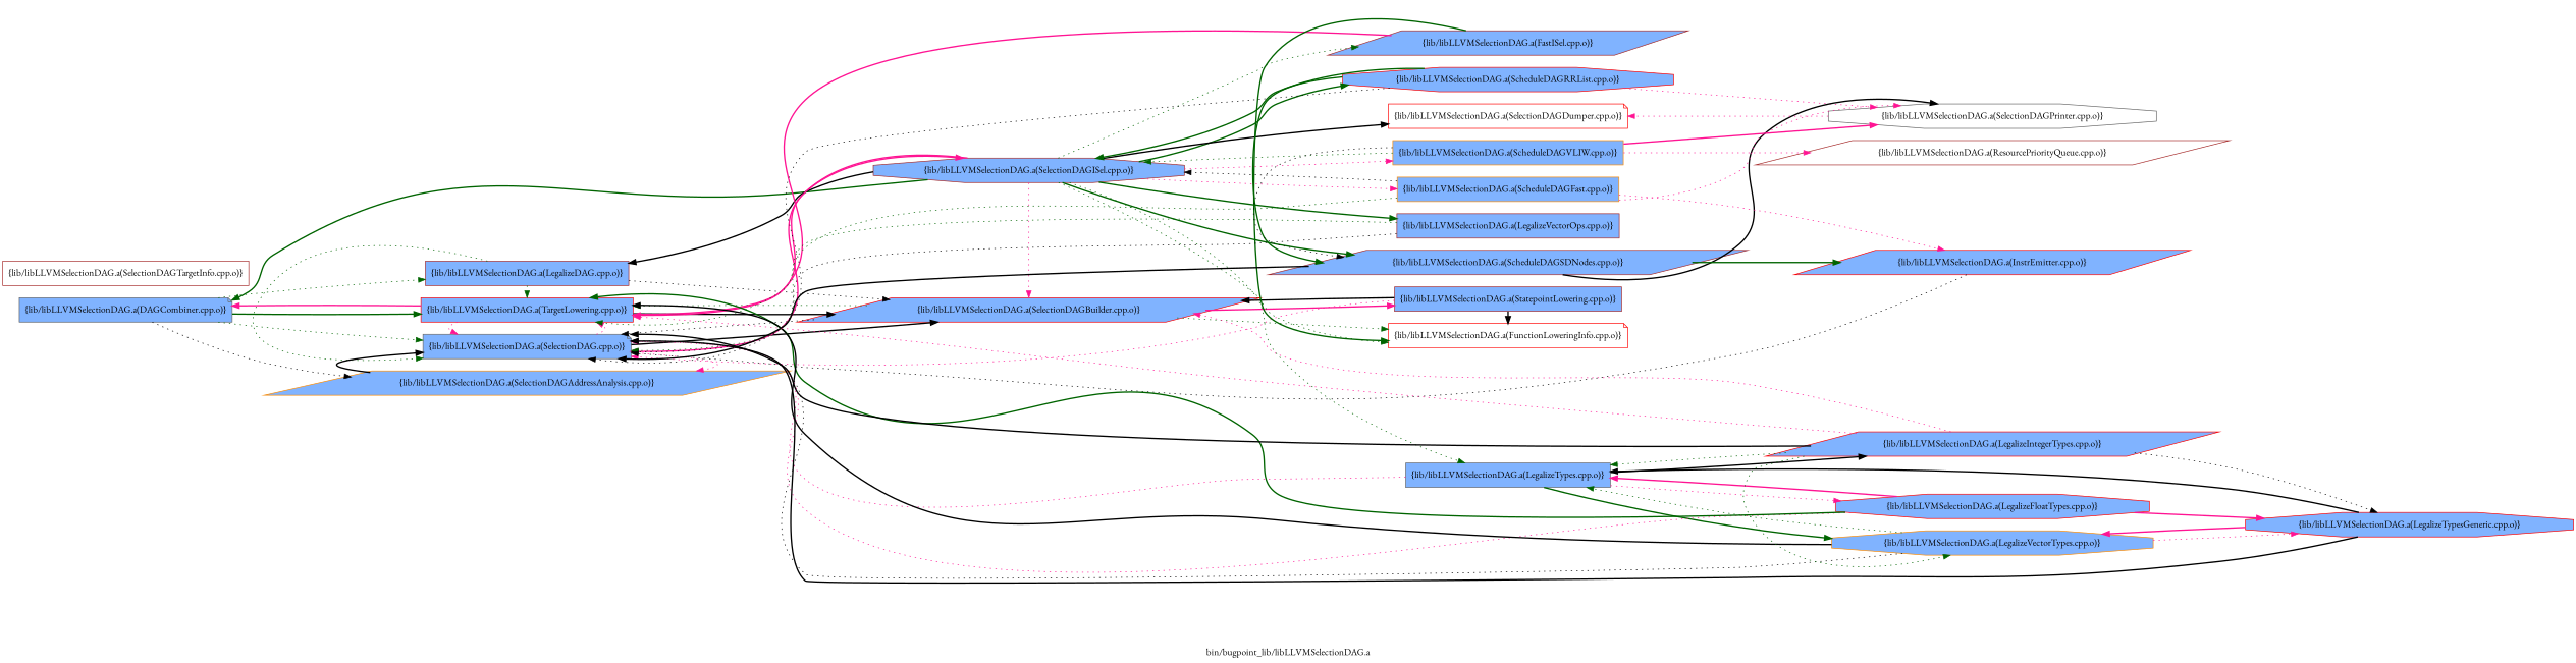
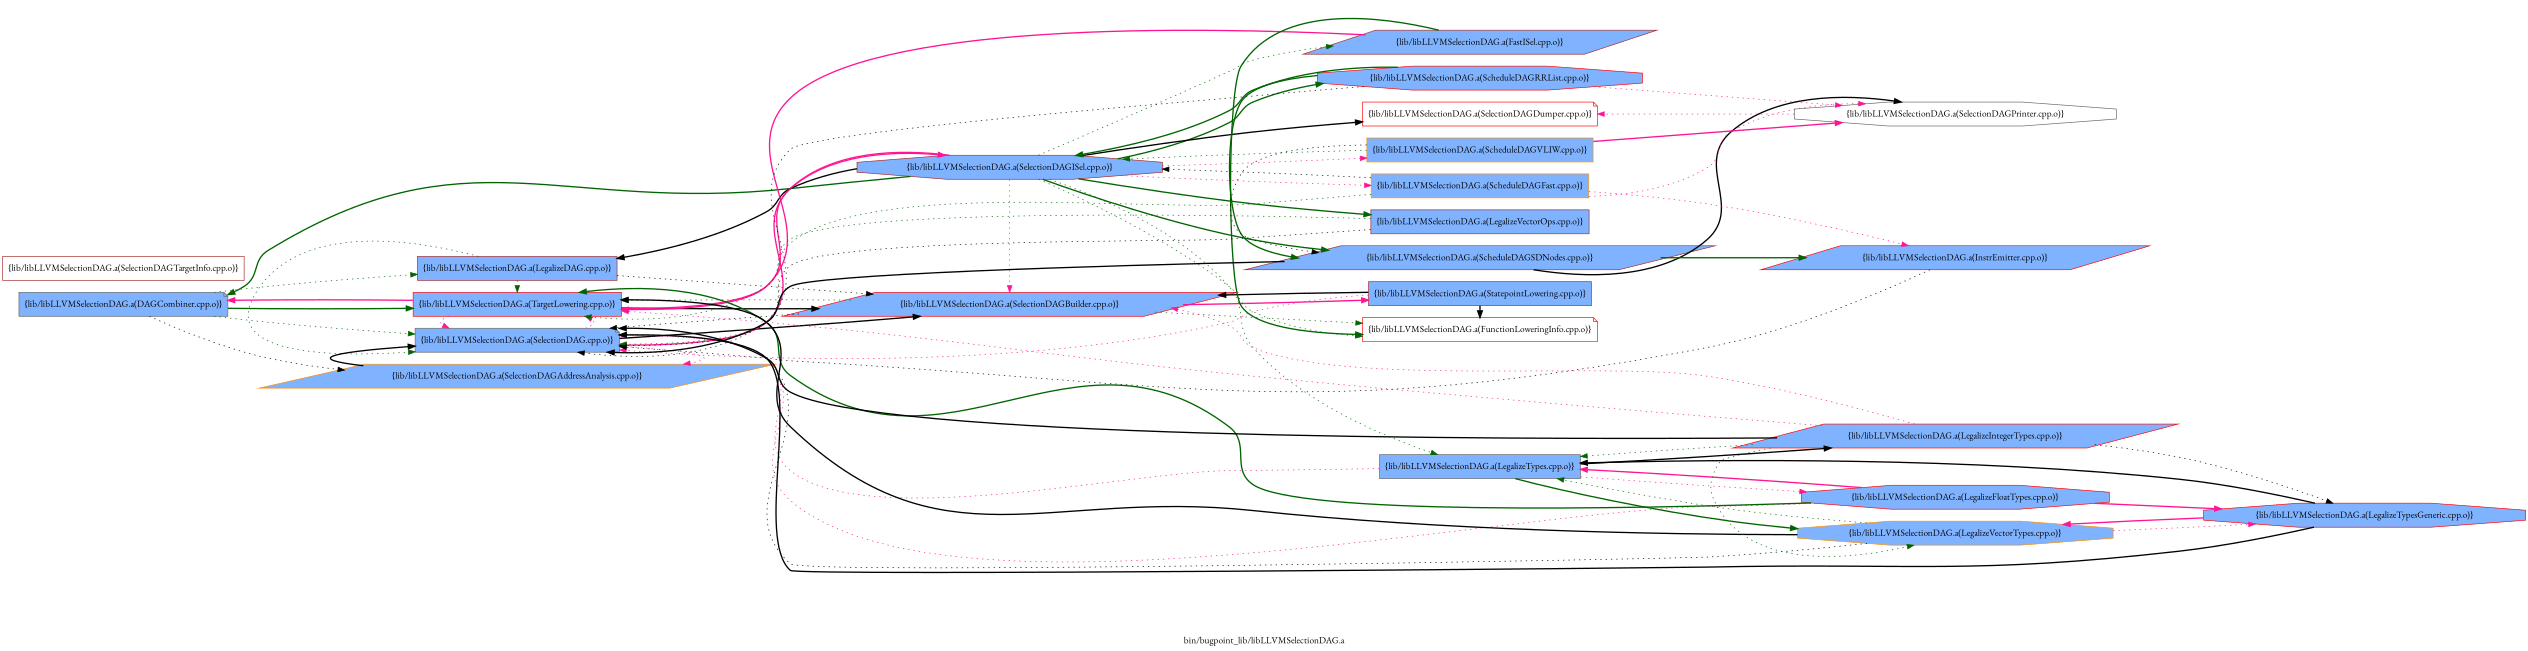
  digraph {
    fontname="EB Garamond"
    label="bin/bugpoint_lib/libLLVMSelectionDAG.a"
    rankdir=LR
    node [color=red fillcolor="0.600000 0.5 1" fontname="EB Garamond" group=1 shape=box style=filled]
    edge [color=deeppink fontname="EB Garamond" style=dotted]
    n1 [color=gray40 label="{lib/libLLVMSelectionDAG.a(DAGCombiner.cpp.o)}" shape=note]
    n2 [color=brown label="{lib/libLLVMSelectionDAG.a(LegalizeDAG.cpp.o)}"]
    n3 [color=gray40 label="{lib/libLLVMSelectionDAG.a(SelectionDAG.cpp.o)}" shape=note]
    n4 [color=darkorange label="{lib/libLLVMSelectionDAG.a(SelectionDAGAddressAnalysis.cpp.o)}" shape=parallelogram]
    n5 [label="{lib/libLLVMSelectionDAG.a(TargetLowering.cpp.o)}"]
    n6 [label="{lib/libLLVMSelectionDAG.a(SelectionDAGBuilder.cpp.o)}" shape=parallelogram]
    n7 [color=brown label="{lib/libLLVMSelectionDAG.a(SelectionDAGISel.cpp.o)}" shape=octagon]
    n8 [group=0 label="{lib/libLLVMSelectionDAG.a(FunctionLoweringInfo.cpp.o)}" shape=note fillcolor="" style=""]
    n9 [color=brown label="{lib/libLLVMSelectionDAG.a(StatepointLowering.cpp.o)}"]
    n10 [color=brown label="{lib/libLLVMSelectionDAG.a(FastISel.cpp.o)}" shape=parallelogram]
    n11 [label="{lib/libLLVMSelectionDAG.a(ScheduleDAGRRList.cpp.o)}" shape=octagon]
    n12 [color=brown label="{lib/libLLVMSelectionDAG.a(ScheduleDAGSDNodes.cpp.o)}" shape=parallelogram]
    n13 [color=darkorange label="{lib/libLLVMSelectionDAG.a(ScheduleDAGFast.cpp.o)}"]
    n14 [color=darkorange label="{lib/libLLVMSelectionDAG.a(ScheduleDAGVLIW.cpp.o)}"]
    n15 [group=0 label="{lib/libLLVMSelectionDAG.a(SelectionDAGDumper.cpp.o)}" shape=note fillcolor="" style=""]
    n16 [color=gray40 label="{lib/libLLVMSelectionDAG.a(LegalizeTypes.cpp.o)}"]
    n17 [color=brown label="{lib/libLLVMSelectionDAG.a(LegalizeVectorOps.cpp.o)}"]
    n18 [color=gray40 group=0 label="{lib/libLLVMSelectionDAG.a(SelectionDAGPrinter.cpp.o)}" shape=octagon fillcolor="" style=""]
    n19 [label="{lib/libLLVMSelectionDAG.a(InstrEmitter.cpp.o)}" shape=parallelogram]
-   n20 [color=brown group=0 label="{lib/libLLVMSelectionDAG.a(ResourcePriorityQueue.cpp.o)}" shape=parallelogram fillcolor="" style=""]
    n21 [label="{lib/libLLVMSelectionDAG.a(LegalizeFloatTypes.cpp.o)}" shape=octagon]
    n22 [color=darkorange label="{lib/libLLVMSelectionDAG.a(LegalizeVectorTypes.cpp.o)}" shape=octagon]
    n23 [label="{lib/libLLVMSelectionDAG.a(LegalizeIntegerTypes.cpp.o)}" shape=parallelogram]
    n24 [label="{lib/libLLVMSelectionDAG.a(LegalizeTypesGeneric.cpp.o)}" shape=octagon]
    n25 [color=brown group=0 label="{lib/libLLVMSelectionDAG.a(SelectionDAGTargetInfo.cpp.o)}" fillcolor="" style=""]
    subgraph sub_1 {
      rank=same
      n1
    }
    subgraph sub_2 {
      rank=same
      n2
      n3
      n4
      n5
    }
    subgraph sub_3 {
      rank=same
      n6
      n7
    }
    subgraph sub_4 {
      rank=same
      n8
      n9
      n10
      n11
      n12
      n13
      n14
      n15
      n16
      n17
    }
    subgraph sub_5 {
      rank=same
      n18
      n19
-     n20
      n21
      n22
      n23
    }
    n1 -> n2 [color=darkgreen]
    n1 -> n3 [color=darkgreen]
    n1 -> n4 [color=black]
    n1 -> n5 [color=darkgreen style=bold]
    n2 -> n3 [color=darkgreen]
    n2 -> n5 [color=darkgreen]
    n2 -> n6 [color=black]
    n3 -> n4
    n3 -> n5
    n3 -> n6 [color=black style=bold]
    n4 -> n3 [color=black style=bold]
    n5 -> n1 [style=bold]
    n5 -> n3
    n5 -> n6 [color=black style=bold]
    n5 -> n7 [style=bold]
    n6 -> n3 [color=black]
    n6 -> n5 [color=darkgreen]
    n6 -> n8 [color=darkgreen]
    n6 -> n9 [style=bold]
    n7 -> n1 [color=darkgreen style=bold]
    n7 -> n2 [color=black style=bold]
    n7 -> n3 [style=bold]
    n7 -> n6
    n7 -> n8 [color=darkgreen]
    n7 -> n10 [color=darkgreen]
    n7 -> n11 [color=darkgreen style=bold]
    n7 -> n12 [color=darkgreen style=bold]
    n7 -> n13
    n7 -> n14
    n7 -> n15 [color=black style=bold]
    n7 -> n16 [color=darkgreen]
    n7 -> n17 [color=darkgreen style=bold]
    n9 -> n3
    n9 -> n6 [color=black style=bold]
    n9 -> n8 [color=black style=bold]
    n10 -> n5 [style=bold]
    n10 -> n8 [color=darkgreen style=bold]
    n11 -> n3 [color=black]
    n11 -> n7 [color=darkgreen style=bold]
    n11 -> n12 [color=darkgreen style=bold]
    n11 -> n18
    n12 -> n3 [color=black style=bold]
    n12 -> n18 [color=black style=bold]
    n12 -> n19 [color=darkgreen style=bold]
    n13 -> n3 [color=darkgreen]
    n13 -> n7 [color=black]
    n13 -> n18
    n13 -> n19
    n14 -> n7 [color=darkgreen]
    n14 -> n12 [color=black]
    n14 -> n18 [style=bold]
-   n14 -> n20
    n16 -> n3
    n16 -> n21
    n16 -> n22 [color=darkgreen style=bold]
    n16 -> n23 [color=black style=bold]
    n17 -> n3 [color=black]
    n17 -> n5 [color=darkgreen]
    n18 -> n15
    n19 -> n3 [color=black]
    n21 -> n3
    n21 -> n5 [color=darkgreen style=bold]
    n21 -> n16 [style=bold]
    n21 -> n24 [style=bold]
    n22 -> n3 [color=black]
    n22 -> n5 [color=black style=bold]
    n22 -> n16 [color=darkgreen]
    n22 -> n24
    n23 -> n3 [color=black style=bold]
    n23 -> n5
    n23 -> n6
    n23 -> n16 [color=darkgreen]
    n23 -> n22 [color=darkgreen]
    n23 -> n24 [color=black]
    n24 -> n3 [color=black style=bold]
    n24 -> n16 [color=black style=bold]
    n24 -> n22 [style=bold]
  }
